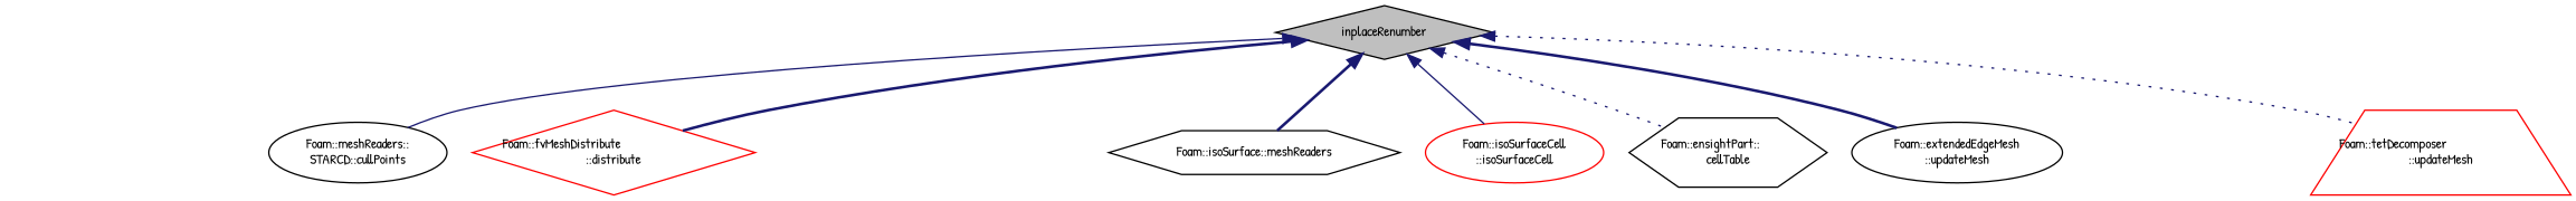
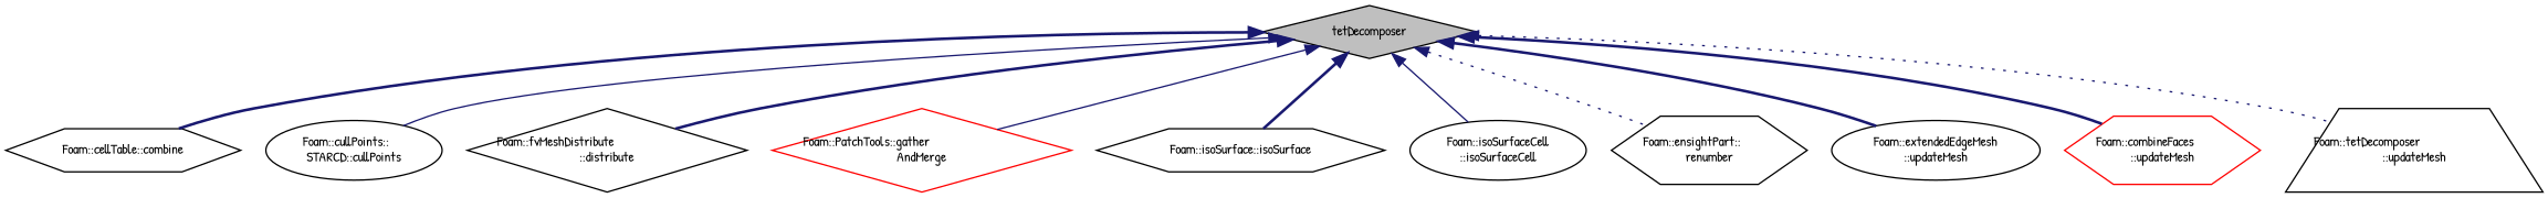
  digraph {
    fontname="Patrick Hand"
    rankdir=TB
    node [color=black fontname="Patrick Hand" fontsize=10 shape=hexagon]
    edge [color=midnightblue dir=back fontname="Patrick Hand" fontsize=10 labelfontname=Helvetica labelfontsize=10 style=bold]
-   n1 [fillcolor=grey75 fontcolor=black height=0.2 label=inplaceRenumber shape=diamond style=filled width=0.4]
-   n3 [height=0.2 label="Foam::meshReaders::\lSTARCD::cullPoints" shape=ellipse width=0.4]
-   n4 [color=red height=0.2 label="Foam::fvMeshDistribute\l::distribute" shape=diamond width=0.4]
-   n6 [height=0.2 label="Foam::isoSurface::meshReaders" width=0.4]
-   n7 [color=red height=0.2 label="Foam::isoSurfaceCell\l::isoSurfaceCell" shape=ellipse width=0.4]
-   n8 [height=0.2 label="Foam::ensightPart::\lcellTable" width=0.4]
+   n1 [fillcolor=grey75 fontcolor=black height=0.2 label=tetDecomposer shape=diamond style=filled width=0.4]
+   n2 [height=0.2 label="Foam::cellTable::combine" width=0.4]
+   n3 [height=0.2 label="Foam::cullPoints::\lSTARCD::cullPoints" shape=ellipse width=0.4]
+   n4 [height=0.2 label="Foam::fvMeshDistribute\l::distribute" shape=diamond width=0.4]
+   n5 [color=red height=0.2 label="Foam::PatchTools::gather\lAndMerge" shape=diamond width=0.4]
+   n6 [height=0.2 label="Foam::isoSurface::isoSurface" width=0.4]
+   n7 [height=0.2 label="Foam::isoSurfaceCell\l::isoSurfaceCell" shape=ellipse width=0.4]
+   n8 [height=0.2 label="Foam::ensightPart::\lrenumber" width=0.4]
    n9 [height=0.2 label="Foam::extendedEdgeMesh\l::updateMesh" shape=ellipse width=0.4]
-   n11 [color=red height=0.2 label="Foam::tetDecomposer\l::updateMesh" shape=trapezium width=0.4]
+   n10 [color=red height=0.2 label="Foam::combineFaces\l::updateMesh" width=0.4]
+   n11 [height=0.2 label="Foam::tetDecomposer\l::updateMesh" shape=trapezium width=0.4]
+   n1 -> n2
    n1 -> n3 [style=solid]
    n1 -> n4
+   n1 -> n5 [style=solid]
    n1 -> n6
    n1 -> n7 [style=solid]
    n1 -> n8 [style=dotted]
    n1 -> n9
+   n1 -> n10
    n1 -> n11 [style=dotted]
  }
